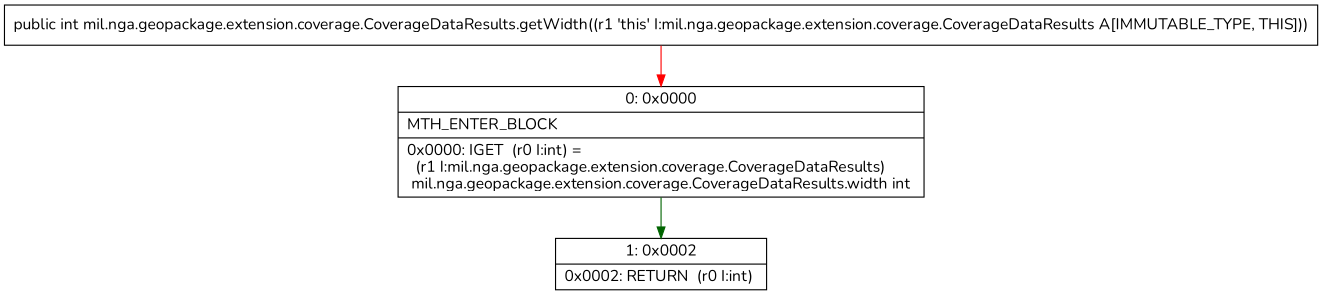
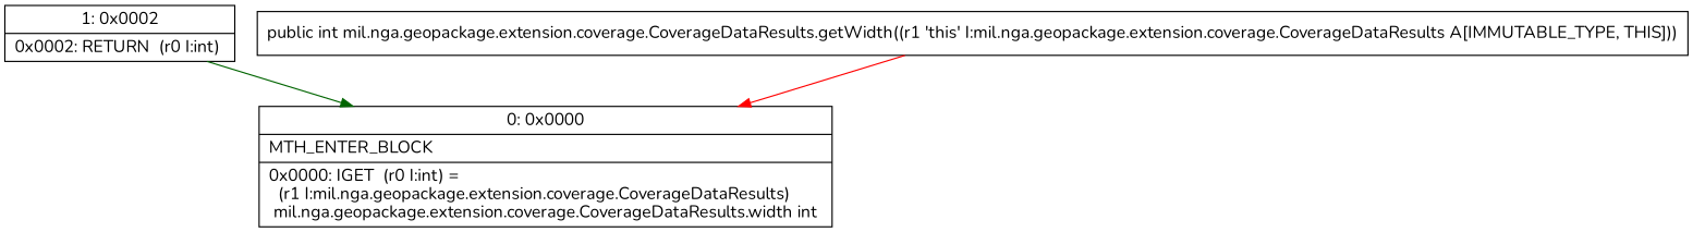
  digraph {
    fontname=Nunito
    node [shape=record fontname=Nunito]
    edge [fontname=Nunito]
    n1 [label="{0\:\ 0x0000|MTH_ENTER_BLOCK\l|0x0000: IGET  (r0 I:int) = \l  (r1 I:mil.nga.geopackage.extension.coverage.CoverageDataResults)\l mil.nga.geopackage.extension.coverage.CoverageDataResults.width int \l}"]
    n2 [label="{1\:\ 0x0002|0x0002: RETURN  (r0 I:int) \l}"]
    n3 [label="{public int mil.nga.geopackage.extension.coverage.CoverageDataResults.getWidth((r1 'this' I:mil.nga.geopackage.extension.coverage.CoverageDataResults A[IMMUTABLE_TYPE, THIS])) }"]
-   n1 -> n2 [color=darkgreen]
+   n2 -> n1 [color=darkgreen]
    n3 -> n1 [color=red]
  }
